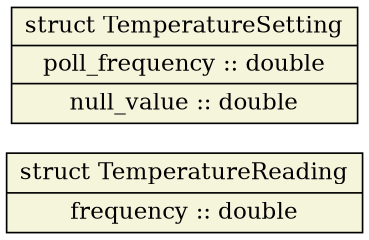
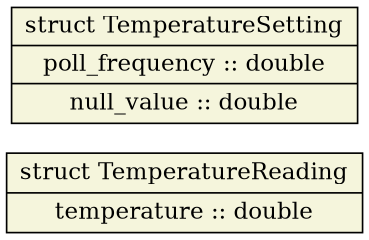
  digraph {
    rankdir=LR
    node [fillcolor=beige shape=record style=filled]
-   n1 [label="struct TemperatureReading|<field_temperature>frequency :: double"]
+   n1 [label="struct TemperatureReading|<field_temperature>temperature :: double"]
    n2 [label="struct TemperatureSetting|<field_poll_frequency>poll_frequency :: double|<field_null_value>null_value :: double"]
  }
